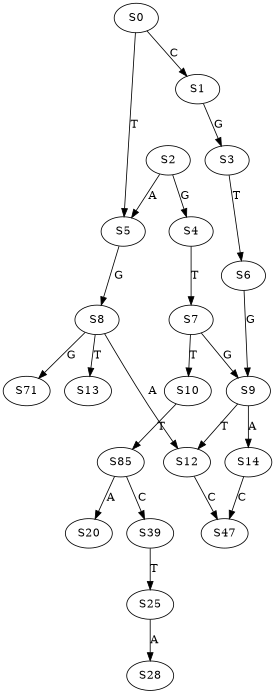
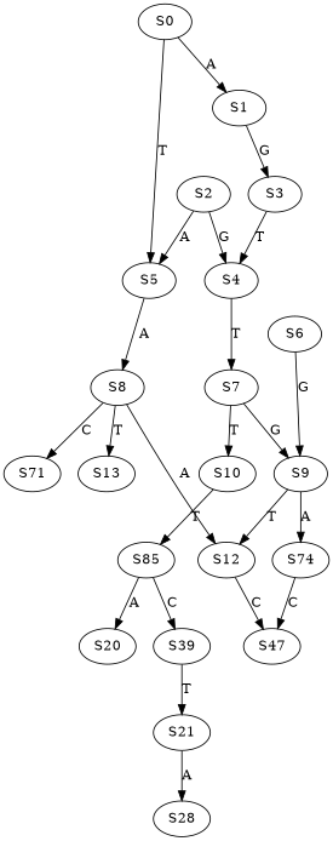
  strict digraph {
    S0
    S1
    S5
    S3
    S2
    S4
    S6
    S7
    S8
    S9
    S10
    n12 [label=S71]
    S12
    S13
-   S14
+   S14 [label=S74]
    n16 [label=S85]
    n17 [label=S47]
    n18 [label=S39]
    S20
-   S21 [label=S25]
+   S21
    n21 [label=S28]
-   S0 -> S1 [label=C]
+   S0 -> S1 [label=A]
    S0 -> S5 [label=T]
    S1 -> S3 [label=G]
-   S5 -> S8 [label=G]
-   S3 -> S6 [label=T]
+   S5 -> S8 [label=A]
+   S3 -> S4 [label=T]
    S2 -> S5 [label=A]
    S2 -> S4 [label=G]
    S4 -> S7 [label=T]
    S6 -> S9 [label=G]
    S7 -> S9 [label=G]
    S7 -> S10 [label=T]
-   S8 -> n12 [label=G]
+   S8 -> n12 [label=C]
    S8 -> S12 [label=A]
    S8 -> S13 [label=T]
    S9 -> S12 [label=T]
    S9 -> S14 [label=A]
    S10 -> n16 [label=T]
    S12 -> n17 [label=C]
    S14 -> n17 [label=C]
    n16 -> n18 [label=C]
    n16 -> S20 [label=A]
    n18 -> S21 [label=T]
    S21 -> n21 [label=A]
  }
